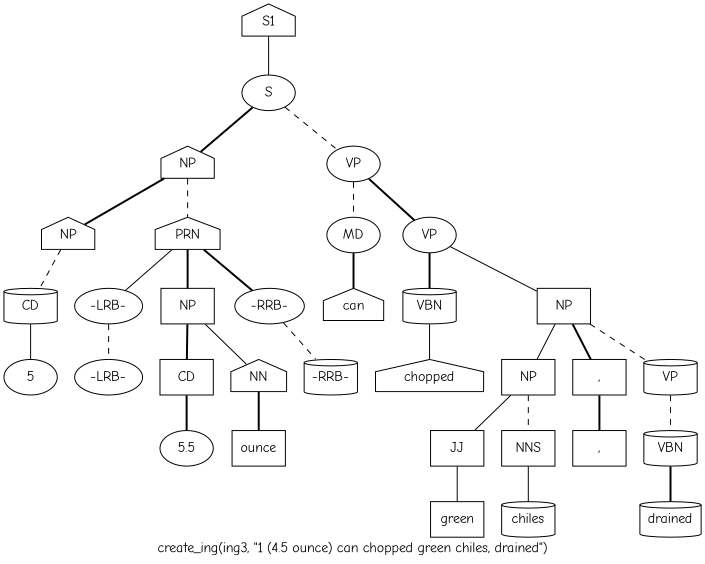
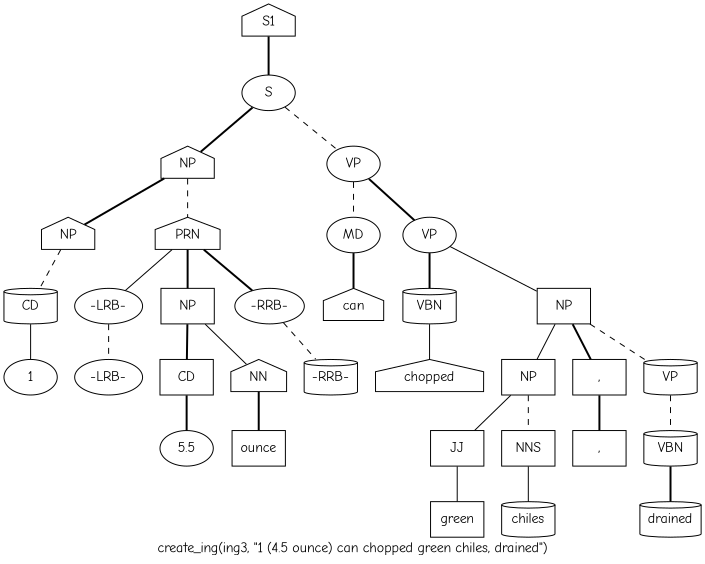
  graph {
    fontname="Comic Neue"
    label="create_ing(ing3, \"1 (4.5 ounce) can chopped green chiles, drained\")"
    node [fontname="Comic Neue" shape=box]
    edge [fontname="Comic Neue" style=bold]
    n1 [label=S1 shape=house]
    n2 [label=S shape=ellipse]
    n3 [label=NP shape=house]
    n4 [label=VP shape=ellipse]
    n5 [label=NP shape=house]
    n6 [label=PRN shape=house]
    n7 [label=MD shape=ellipse]
    n8 [label=VP shape=ellipse]
    n9 [label=CD shape=cylinder]
    n10 [label="-LRB-" shape=ellipse]
    n11 [label=NP]
    n12 [label="-RRB-" shape=ellipse]
-   n13 [label=5 shape=ellipse]
+   n13 [label=1 shape=ellipse]
    n14 [label="-LRB-" shape=ellipse]
    n15 [label=CD]
    n16 [label=NN shape=house]
    n17 [label="-RRB-" shape=cylinder]
    n18 [label=5.5 shape=ellipse]
    n19 [label=ounce]
    n20 [label=can shape=house]
    n21 [label=VBN shape=cylinder]
    n22 [label=NP]
    n23 [label=chopped shape=house]
    n24 [label=NP]
    n25 [label=","]
    n26 [label=VP shape=cylinder]
    n27 [label=JJ]
    n28 [label=NNS]
    n29 [label=","]
    n30 [label=VBN shape=cylinder]
    n31 [label=green]
    n32 [label=chiles shape=cylinder]
    n33 [label=drained shape=cylinder]
-   n1 -- n2 [style=solid]
+   n1 -- n2
    n2 -- n3
    n2 -- n4 [style=dashed]
    n3 -- n5
    n3 -- n6 [style=dashed]
    n4 -- n7 [style=dashed]
    n4 -- n8
    n5 -- n9 [style=dashed]
    n6 -- n10 [style=solid]
    n6 -- n11
    n6 -- n12
    n7 -- n20
    n8 -- n21
    n8 -- n22 [style=solid]
    n9 -- n13 [style=solid]
    n10 -- n14 [style=dashed]
    n11 -- n15
    n11 -- n16 [style=solid]
    n12 -- n17 [style=dashed]
    n15 -- n18
    n16 -- n19
    n21 -- n23 [style=solid]
    n22 -- n24 [style=solid]
    n22 -- n25
    n22 -- n26 [style=dashed]
    n24 -- n27 [style=solid]
    n24 -- n28 [style=dashed]
    n25 -- n29
    n26 -- n30 [style=dashed]
    n27 -- n31 [style=solid]
    n28 -- n32 [style=solid]
    n30 -- n33
  }
